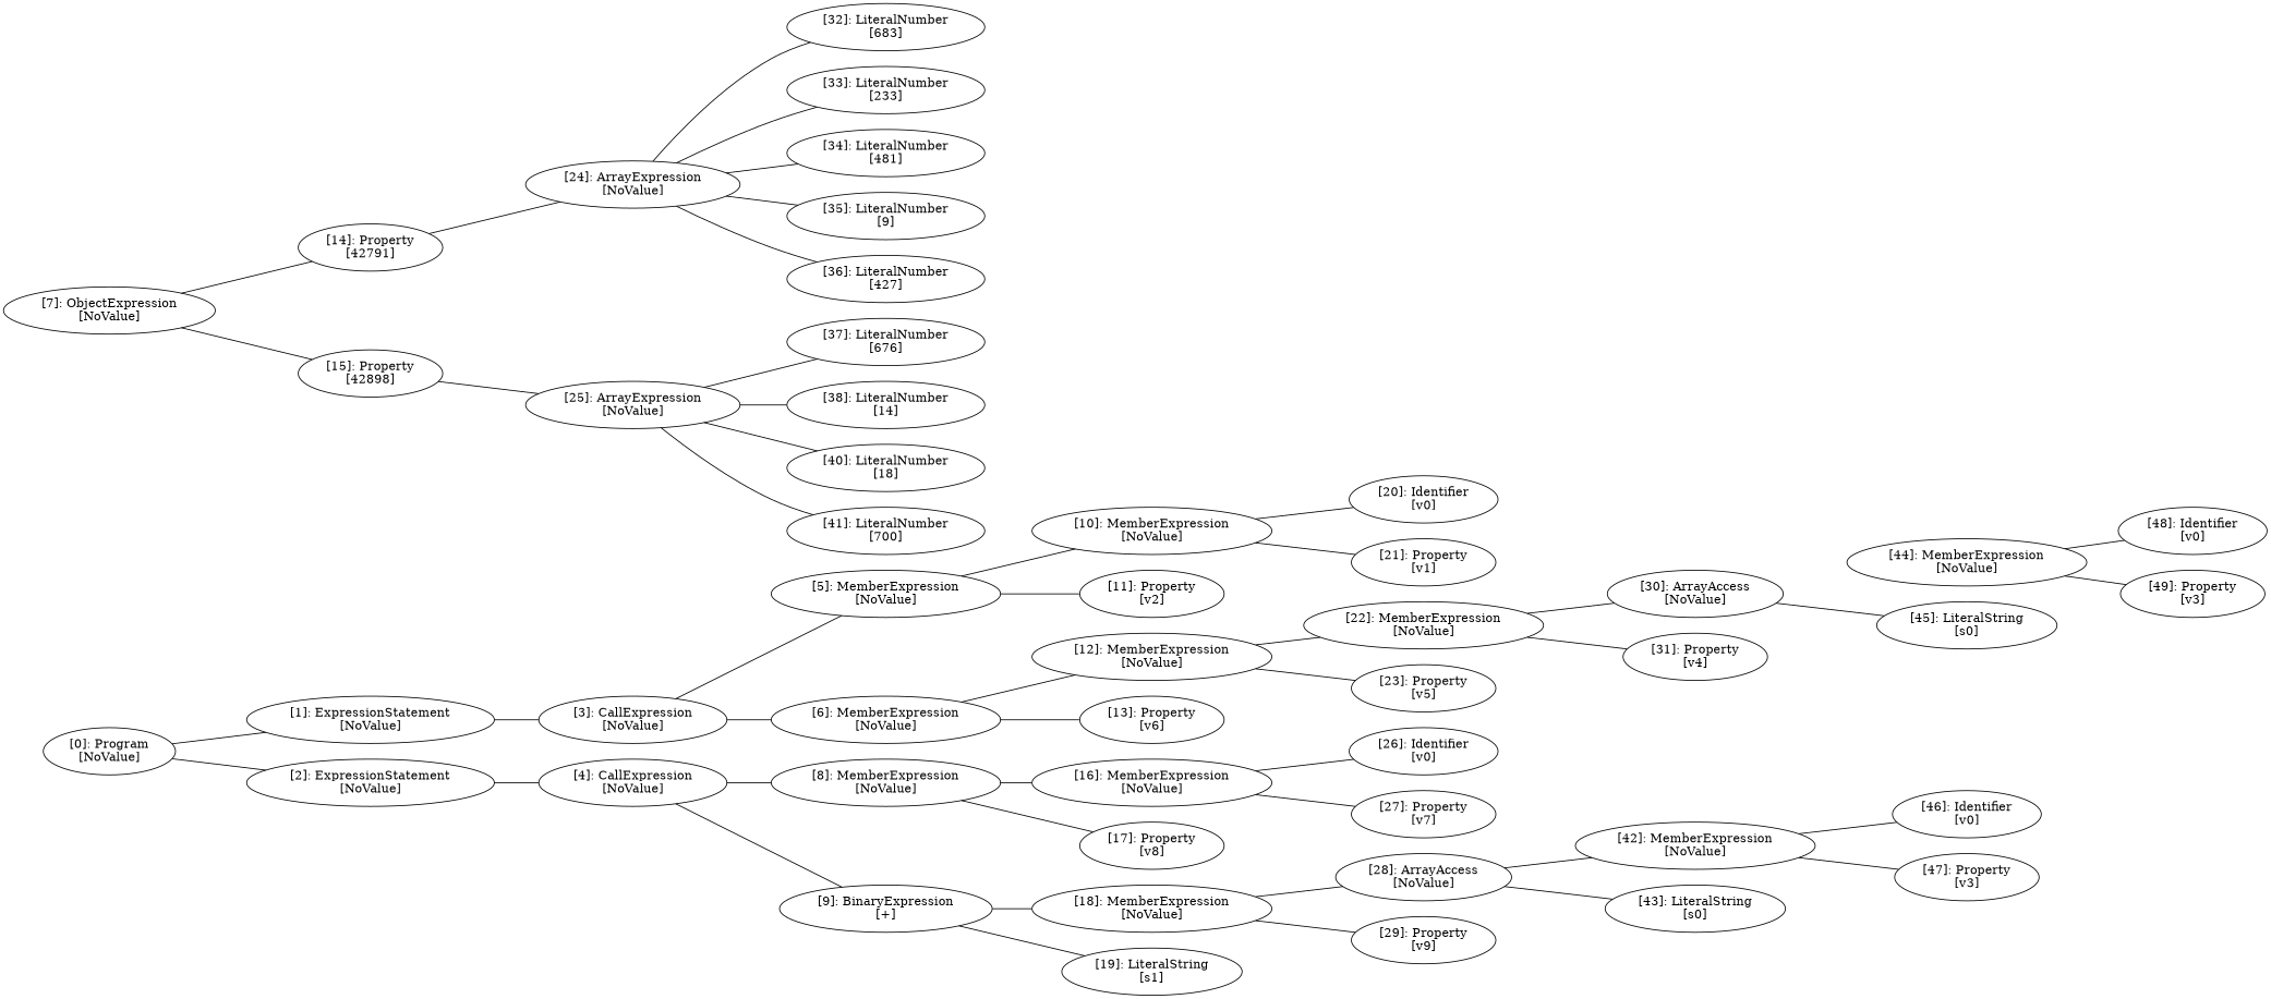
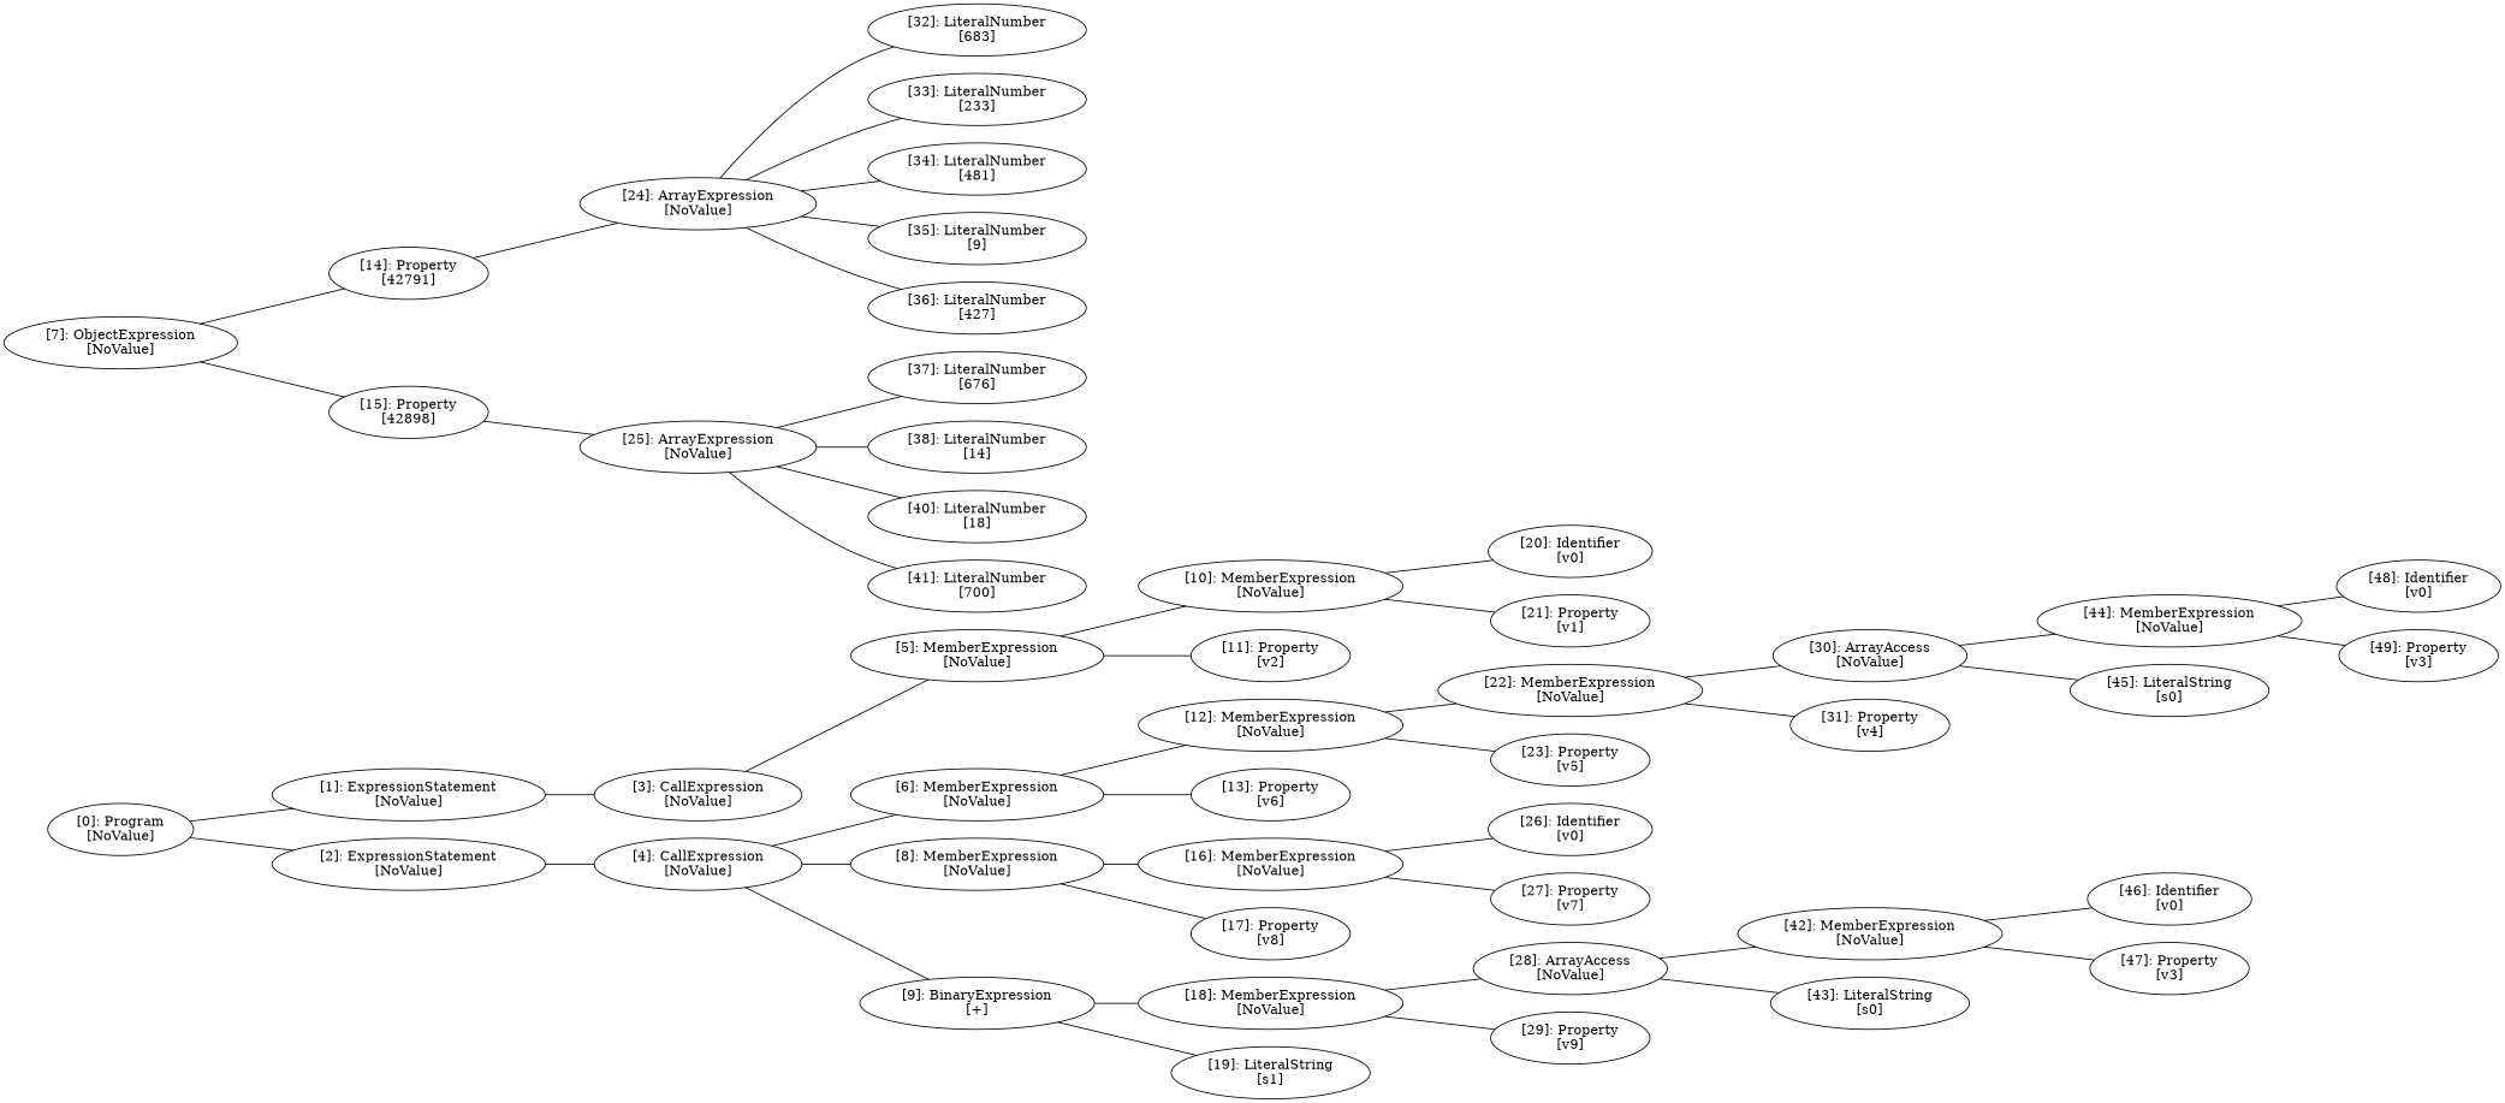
  graph {
    rankdir=LR
    n1 [label="[0]: Program\n[NoValue]"]
    n2 [label="[1]: ExpressionStatement\n[NoValue]"]
    n3 [label="[2]: ExpressionStatement\n[NoValue]"]
    n4 [label="[3]: CallExpression\n[NoValue]"]
    n5 [label="[4]: CallExpression\n[NoValue]"]
    n6 [label="[5]: MemberExpression\n[NoValue]"]
    n7 [label="[6]: MemberExpression\n[NoValue]"]
    n8 [label="[8]: MemberExpression\n[NoValue]"]
    n9 [label="[9]: BinaryExpression\n[+]"]
    n10 [label="[10]: MemberExpression\n[NoValue]"]
    n11 [label="[11]: Property\n[v2]"]
    n12 [label="[12]: MemberExpression\n[NoValue]"]
    n13 [label="[13]: Property\n[v6]"]
    n14 [label="[7]: ObjectExpression\n[NoValue]"]
    n15 [label="[14]: Property\n[42791]"]
    n16 [label="[15]: Property\n[42898]"]
    n17 [label="[16]: MemberExpression\n[NoValue]"]
    n18 [label="[17]: Property\n[v8]"]
    n19 [label="[18]: MemberExpression\n[NoValue]"]
    n20 [label="[19]: LiteralString\n[s1]"]
    n21 [label="[20]: Identifier\n[v0]"]
    n22 [label="[21]: Property\n[v1]"]
    n23 [label="[22]: MemberExpression\n[NoValue]"]
    n24 [label="[23]: Property\n[v5]"]
    n25 [label="[24]: ArrayExpression\n[NoValue]"]
    n26 [label="[25]: ArrayExpression\n[NoValue]"]
    n27 [label="[26]: Identifier\n[v0]"]
    n28 [label="[27]: Property\n[v7]"]
    n29 [label="[28]: ArrayAccess\n[NoValue]"]
    n30 [label="[29]: Property\n[v9]"]
    n31 [label="[30]: ArrayAccess\n[NoValue]"]
    n32 [label="[31]: Property\n[v4]"]
    n33 [label="[32]: LiteralNumber\n[683]"]
    n34 [label="[33]: LiteralNumber\n[233]"]
    n35 [label="[34]: LiteralNumber\n[481]"]
    n36 [label="[35]: LiteralNumber\n[9]"]
    n37 [label="[36]: LiteralNumber\n[427]"]
    n38 [label="[37]: LiteralNumber\n[676]"]
    n39 [label="[38]: LiteralNumber\n[14]"]
    n40 [label="[40]: LiteralNumber\n[18]"]
    n41 [label="[41]: LiteralNumber\n[700]"]
    n42 [label="[42]: MemberExpression\n[NoValue]"]
    n43 [label="[43]: LiteralString\n[s0]"]
    n44 [label="[44]: MemberExpression\n[NoValue]"]
    n45 [label="[45]: LiteralString\n[s0]"]
    n46 [label="[46]: Identifier\n[v0]"]
    n47 [label="[47]: Property\n[v3]"]
    n48 [label="[48]: Identifier\n[v0]"]
    n49 [label="[49]: Property\n[v3]"]
    n1 -- n2
    n1 -- n3
    n2 -- n4
    n3 -- n5
    n4 -- n6
-   n4 -- n7
+   n5 -- n7
    n5 -- n8
    n5 -- n9
    n6 -- n10
    n6 -- n11
    n7 -- n12
    n7 -- n13
    n8 -- n17
    n8 -- n18
    n9 -- n19
    n9 -- n20
    n10 -- n21
    n10 -- n22
    n12 -- n23
    n12 -- n24
    n14 -- n15
    n14 -- n16
    n15 -- n25
    n16 -- n26
    n17 -- n27
    n17 -- n28
    n19 -- n29
    n19 -- n30
    n23 -- n31
    n23 -- n32
    n25 -- n33
    n25 -- n34
    n25 -- n35
    n25 -- n36
    n25 -- n37
    n26 -- n38
    n26 -- n39
    n26 -- n40
    n26 -- n41
    n29 -- n42
    n29 -- n43
+   n31 -- n44
    n31 -- n45
    n42 -- n46
    n42 -- n47
    n44 -- n48
    n44 -- n49
  }
